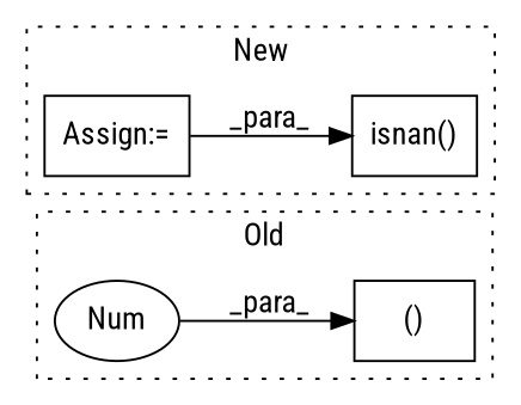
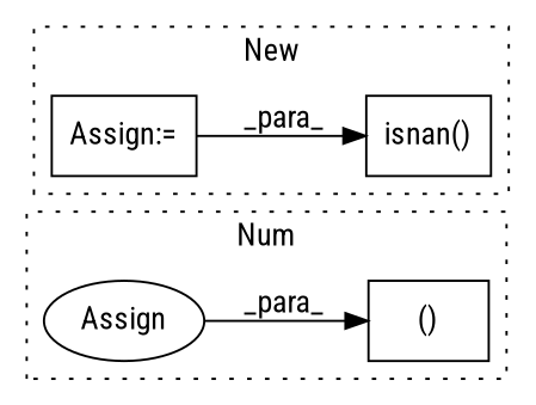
  digraph {
    fontname="Roboto Condensed"
    rankdir=LR
    node [fontname="Roboto Condensed" l=3 shape=box]
    edge [fontname="Roboto Condensed"]
    n1 [a=54 label="()" s=5742]
-   n2 [a=76 l=1 label=Num s=5744 shape=ellipse]
+   n2 [a=76 l=1 label=Assign s=5744 shape=ellipse]
    n3 [a=75 l="12,1" label="isnan()" s="5440,5457"]
    n4 [a=68 label="Assign:=" s=5419]
    subgraph cluster_1 {
-     label=Old
+     label=Num
      style=dotted
      n1
      n2
    }
    subgraph cluster_2 {
      label=New
      style=dotted
      n3
      n4
    }
    n2 -> n1 [label=_para_]
    n4 -> n3 [label=_para_]
  }
